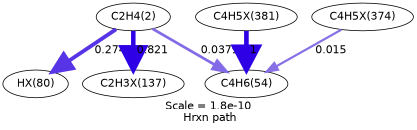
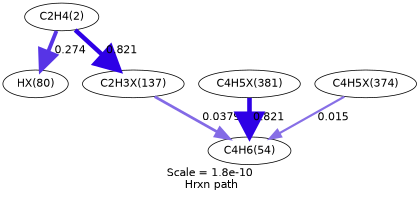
  digraph {
    fontname=Helvetica
    label="Scale = 1.8e-10\l Hrxn path"
    node [fontname=Helvetica]
    edge [fontname=Helvetica]
    n1 [label="C2H4(2)"]
    n2 [label="HX(80)"]
    n3 [label="C2H3X(137)"]
    n4 [label="C4H6(54)"]
    n5 [label="C4H5X(381)"]
    n6 [label="C4H5X(374)"]
    n1 -> n2 [arrowsize=2.51 color="0.7, 0.774, 0.9" label=" 0.274" style="setlinewidth(5.02)"]
    n1 -> n3 [arrowsize=2.93 color="0.7, 1.32, 0.9" label=" 0.821" style="setlinewidth(5.85)"]
-   n1 -> n4 [arrowsize=1.76 color="0.7, 0.538, 0.9" label=" 0.0379" style="setlinewidth(3.53)"]
-   n5 -> n4 [arrowsize=3 color="0.7, 1.5, 0.9" label=" 1" style="setlinewidth(6)"]
+   n3 -> n4 [arrowsize=1.76 color="0.7, 0.538, 0.9" label=" 0.0379" style="setlinewidth(3.53)"]
+   n5 -> n4 [arrowsize=3 color="0.7, 1.5, 0.9" label=" 0.821" style="setlinewidth(6)"]
    n6 -> n4 [arrowsize=1.42 color="0.7, 0.515, 0.9" label=" 0.015" style="setlinewidth(2.83)"]
  }
